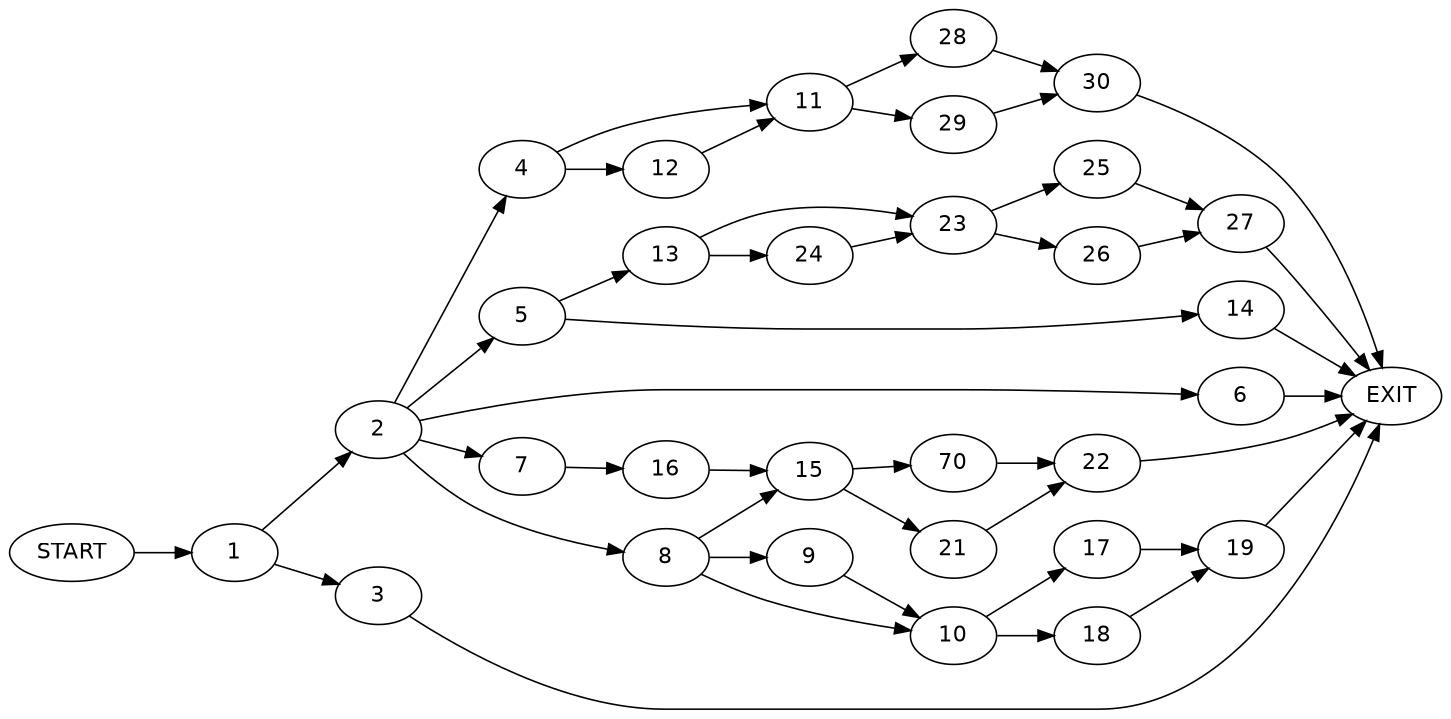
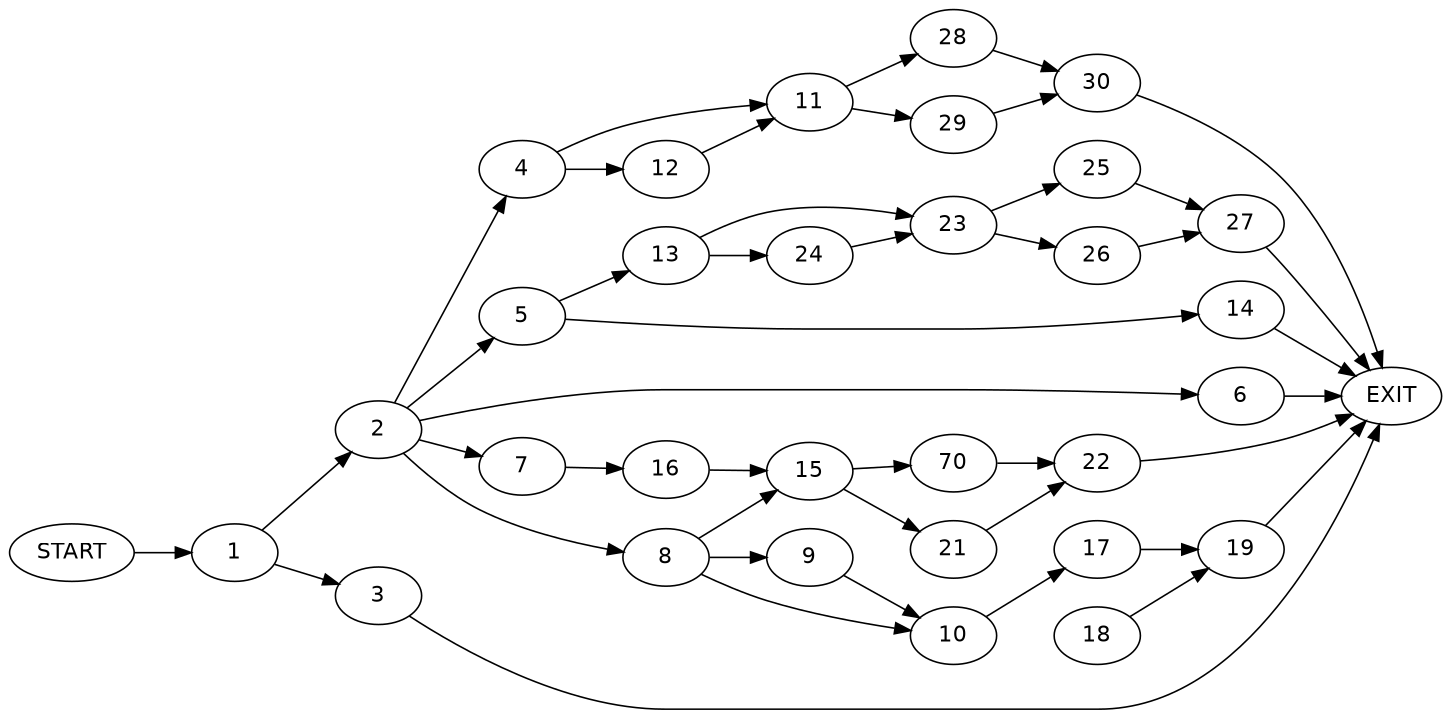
  digraph {
    fontname="DejaVu Sans"
    rankdir=LR
    node [fontname="DejaVu Sans"]
    edge [fontname="DejaVu Sans"]
    n1 [label=START]
    1
    2
    3
    n5 [label=EXIT]
    4
    5
    6
    7
    8
    11
    12
    13
    14
    16
    15
    9
    10
    28
    29
    23
    24
    n23 [label=70]
    21
    17
    18
    19
    30
    25
    26
    22
    27
    n1 -> 1
    1 -> 2
    1 -> 3
    2 -> 4
    2 -> 5
    2 -> 6
    2 -> 7
    2 -> 8
    3 -> n5
    4 -> 11
    4 -> 12
    5 -> 13
    5 -> 14
    6 -> n5
    7 -> 16
    8 -> 15
    8 -> 9
    8 -> 10
    11 -> 28
    11 -> 29
    12 -> 11
    13 -> 23
    13 -> 24
    14 -> n5
    16 -> 15
    15 -> n23
    15 -> 21
    9 -> 10
    10 -> 17
-   10 -> 18
    28 -> 30
    29 -> 30
    23 -> 25
    23 -> 26
    24 -> 23
    n23 -> 22
    21 -> 22
    17 -> 19
    18 -> 19
    19 -> n5
    30 -> n5
    25 -> 27
    26 -> 27
    22 -> n5
    27 -> n5
  }
